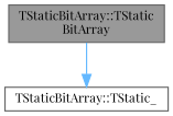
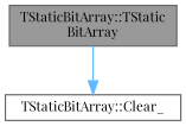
  digraph {
    rankdir=TB
    fontname="Playfair Display"
    node [fontname="Playfair Display" fontsize=10 shape=box style=filled]
    n1 [color=gray40 fillcolor=grey60 fontcolor=black height=0.2 label="TStaticBitArray::TStatic\lBitArray" width=0.4]
-   n2 [color=grey40 fillcolor=white height=0.2 label="TStaticBitArray::TStatic_" width=0.4]
+   n2 [color=grey40 fillcolor=white height=0.2 label="TStaticBitArray::Clear_" width=0.4]
    n1 -> n2 [color=steelblue1 fontname="Playfair Display" fontsize=10 labelfontname=Helvetica labelfontsize=10 style=solid]
  }
